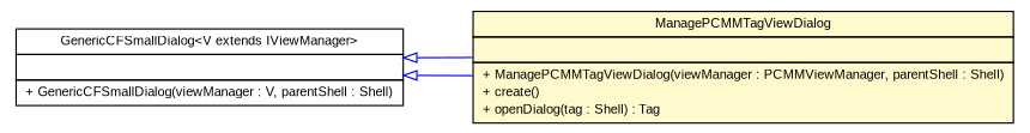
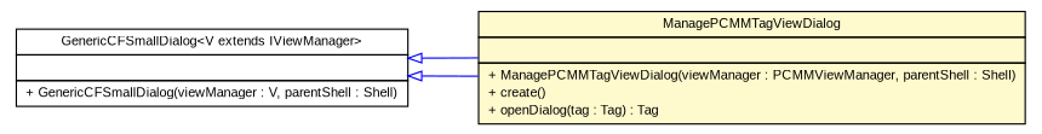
  digraph {
    nodesep=0.25
    ranksep=0.5
    rankdir=LR
    fontname="Liberation Sans"
    node [fontcolor=black fontname="Liberation Sans" fontsize=10.0 shape=plaintext]
    edge [arrowtail=empty dir=back fontname="Liberation Sans" fontsize=10 headport=p labelfontname=arial labelfontsize=10 tailport=p color=blue]
    n1 [label=<<table title="gov.sandia.cf.parts.dialogs.GenericCFSmallDialog" border="0" cellborder="1" cellspacing="0" cellpadding="2" port="p" href="../../dialogs/GenericCFSmallDialog.html"> 		<tr><td><table border="0" cellspacing="0" cellpadding="1"> <tr><td align="center" balign="center"> GenericCFSmallDialog&lt;V extends IViewManager&gt; </td></tr> 		</table></td></tr> 		<tr><td><table border="0" cellspacing="0" cellpadding="1"> <tr><td align="left" balign="left">  </td></tr> 		</table></td></tr> 		<tr><td><table border="0" cellspacing="0" cellpadding="1"> <tr><td align="left" balign="left"> + GenericCFSmallDialog(viewManager : V, parentShell : Shell) </td></tr> 		</table></td></tr> 		</table>>]
-   n2 [label=<<table title="gov.sandia.cf.parts.ui.pcmm.ManagePCMMTagViewDialog" border="0" cellborder="1" cellspacing="0" cellpadding="2" port="p" bgcolor="lemonChiffon" href="./ManagePCMMTagViewDialog.html"> 		<tr><td><table border="0" cellspacing="0" cellpadding="1"> <tr><td align="center" balign="center"> ManagePCMMTagViewDialog </td></tr> 		</table></td></tr> 		<tr><td><table border="0" cellspacing="0" cellpadding="1"> <tr><td align="left" balign="left">  </td></tr> 		</table></td></tr> 		<tr><td><table border="0" cellspacing="0" cellpadding="1"> <tr><td align="left" balign="left"> + ManagePCMMTagViewDialog(viewManager : PCMMViewManager, parentShell : Shell) </td></tr> <tr><td align="left" balign="left"> + create() </td></tr> <tr><td align="left" balign="left"> + openDialog(tag : Shell) : Tag </td></tr> 		</table></td></tr> 		</table>>]
+   n2 [label=<<table title="gov.sandia.cf.parts.ui.pcmm.ManagePCMMTagViewDialog" border="0" cellborder="1" cellspacing="0" cellpadding="2" port="p" bgcolor="lemonChiffon" href="./ManagePCMMTagViewDialog.html"> 		<tr><td><table border="0" cellspacing="0" cellpadding="1"> <tr><td align="center" balign="center"> ManagePCMMTagViewDialog </td></tr> 		</table></td></tr> 		<tr><td><table border="0" cellspacing="0" cellpadding="1"> <tr><td align="left" balign="left">  </td></tr> 		</table></td></tr> 		<tr><td><table border="0" cellspacing="0" cellpadding="1"> <tr><td align="left" balign="left"> + ManagePCMMTagViewDialog(viewManager : PCMMViewManager, parentShell : Shell) </td></tr> <tr><td align="left" balign="left"> + create() </td></tr> <tr><td align="left" balign="left"> + openDialog(tag : Tag) : Tag </td></tr> 		</table></td></tr> 		</table>>]
    n1 -> n2
    n1 -> n2
  }
